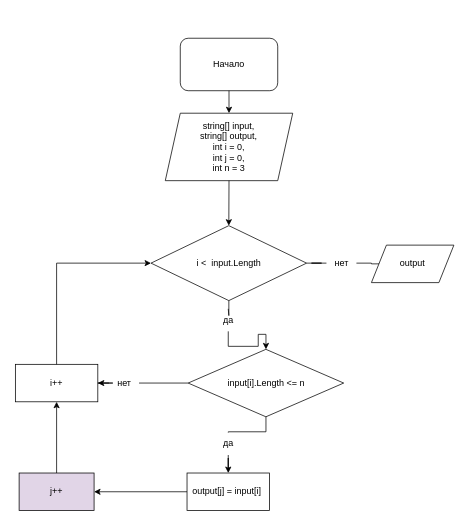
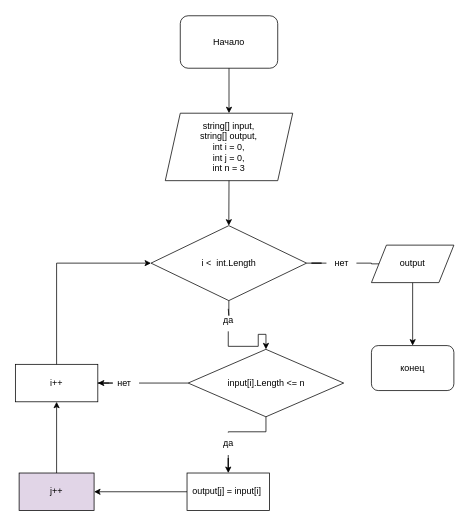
  <mxCell id="0" />
  <mxCell id="1" parent="0" />
- <mxCell id="2" value="Начало" style="rounded=1;whiteSpace=wrap;html=1;" vertex="1" parent="1"><mxGeometry x="240" y="50" width="130" height="70" as="geometry" /></mxCell>
+ <mxCell id="2" value="Начало" style="rounded=1;whiteSpace=wrap;html=1;" vertex="1" parent="1"><mxGeometry x="240" y="20" width="130" height="70" as="geometry" /></mxCell>
  <mxCell id="3" value="string[] input,&lt;br&gt;string[] output,&lt;br&gt;int i = 0,&lt;br&gt;int j = 0,&lt;br&gt;int n = 3" style="shape=parallelogram;perimeter=parallelogramPerimeter;whiteSpace=wrap;html=1;fixedSize=1;" vertex="1" parent="1"><mxGeometry x="220" y="150" width="170" height="90" as="geometry" /></mxCell>
  <mxCell id="4" value="" style="edgeStyle=orthogonalEdgeStyle;rounded=0;orthogonalLoop=1;jettySize=auto;html=1;startArrow=none;" edge="1" parent="1" source="22" target="8"><mxGeometry relative="1" as="geometry" /></mxCell>
  <mxCell id="5" value="" style="edgeStyle=orthogonalEdgeStyle;rounded=0;orthogonalLoop=1;jettySize=auto;html=1;startArrow=none;" edge="1" parent="1" source="24" target="14"><mxGeometry relative="1" as="geometry" /></mxCell>
- <mxCell id="6" value="i &amp;lt; &amp;nbsp;input.Length" style="rhombus;whiteSpace=wrap;html=1;" vertex="1" parent="1"><mxGeometry x="201" y="300" width="207.5" height="100" as="geometry" /></mxCell>
+ <mxCell id="6" value="i &amp;lt; &amp;nbsp;int.Length" style="rhombus;whiteSpace=wrap;html=1;" vertex="1" parent="1"><mxGeometry x="201" y="300" width="207.5" height="100" as="geometry" /></mxCell>
+ <mxCell id="7" value="" style="edgeStyle=orthogonalEdgeStyle;rounded=0;orthogonalLoop=1;jettySize=auto;html=1;" edge="1" parent="1" source="8" target="9"><mxGeometry relative="1" as="geometry" /></mxCell>
  <mxCell id="8" value="output" style="shape=parallelogram;perimeter=parallelogramPerimeter;whiteSpace=wrap;html=1;fixedSize=1;" vertex="1" parent="1"><mxGeometry x="495" y="326" width="110" height="50" as="geometry" /></mxCell>
+ <mxCell id="9" value="конец" style="rounded=1;whiteSpace=wrap;html=1;" vertex="1" parent="1"><mxGeometry x="495" y="460" width="110" height="60" as="geometry" /></mxCell>
  <mxCell id="10" value="" style="endArrow=classic;html=1;rounded=0;exitX=0.5;exitY=1;exitDx=0;exitDy=0;entryX=0.5;entryY=0;entryDx=0;entryDy=0;" edge="1" parent="1" source="2" target="3"><mxGeometry width="50" height="50" relative="1" as="geometry"><mxPoint x="355" y="390" as="sourcePoint" /><mxPoint x="405" y="340" as="targetPoint" /></mxGeometry></mxCell>
  <mxCell id="11" value="" style="endArrow=classic;html=1;rounded=0;exitX=0.5;exitY=1;exitDx=0;exitDy=0;entryX=0.5;entryY=0;entryDx=0;entryDy=0;" edge="1" parent="1" source="3" target="6"><mxGeometry width="50" height="50" relative="1" as="geometry"><mxPoint x="355" y="390" as="sourcePoint" /><mxPoint x="405" y="340" as="targetPoint" /></mxGeometry></mxCell>
  <mxCell id="12" value="" style="edgeStyle=orthogonalEdgeStyle;rounded=0;orthogonalLoop=1;jettySize=auto;html=1;startArrow=none;" edge="1" parent="1" source="28" target="15"><mxGeometry relative="1" as="geometry" /></mxCell>
  <mxCell id="13" value="" style="edgeStyle=orthogonalEdgeStyle;rounded=0;orthogonalLoop=1;jettySize=auto;html=1;startArrow=none;" edge="1" parent="1" source="26" target="16"><mxGeometry relative="1" as="geometry" /></mxCell>
  <mxCell id="14" value="input[i].Length &amp;lt;= n" style="rhombus;whiteSpace=wrap;html=1;" vertex="1" parent="1"><mxGeometry x="250.5" y="465" width="207.5" height="90" as="geometry" /></mxCell>
  <mxCell id="15" value="output[j] = input[i]&amp;nbsp;" style="whiteSpace=wrap;html=1;" vertex="1" parent="1"><mxGeometry x="249" y="630" width="110" height="50" as="geometry" /></mxCell>
  <mxCell id="16" value="i++" style="whiteSpace=wrap;html=1;" vertex="1" parent="1"><mxGeometry x="20" y="485" width="110" height="50" as="geometry" /></mxCell>
  <mxCell id="17" value="" style="endArrow=classic;html=1;rounded=0;exitX=0.5;exitY=0;exitDx=0;exitDy=0;entryX=0;entryY=0.5;entryDx=0;entryDy=0;edgeStyle=orthogonalEdgeStyle;" edge="1" parent="1" source="16" target="6"><mxGeometry width="50" height="50" relative="1" as="geometry"><mxPoint x="355" y="410" as="sourcePoint" /><mxPoint x="405" y="360" as="targetPoint" /></mxGeometry></mxCell>
  <mxCell id="18" value="j++" style="rounded=0;whiteSpace=wrap;html=1;fillColor=#e1d5e7;" vertex="1" parent="1"><mxGeometry x="25" y="630" width="100" height="50" as="geometry" /></mxCell>
  <mxCell id="19" value="" style="endArrow=classic;html=1;rounded=0;exitX=0;exitY=0.5;exitDx=0;exitDy=0;entryX=1;entryY=0.5;entryDx=0;entryDy=0;" edge="1" parent="1" source="15" target="18"><mxGeometry width="50" height="50" relative="1" as="geometry"><mxPoint x="395" y="410" as="sourcePoint" /><mxPoint x="445" y="360" as="targetPoint" /></mxGeometry></mxCell>
  <mxCell id="20" value="" style="endArrow=classic;html=1;rounded=0;exitX=0.5;exitY=0;exitDx=0;exitDy=0;entryX=0.5;entryY=1;entryDx=0;entryDy=0;" edge="1" parent="1" source="18" target="16"><mxGeometry width="50" height="50" relative="1" as="geometry"><mxPoint x="395" y="410" as="sourcePoint" /><mxPoint x="445" y="360" as="targetPoint" /></mxGeometry></mxCell>
  <mxCell id="21" value="" style="edgeStyle=orthogonalEdgeStyle;rounded=0;orthogonalLoop=1;jettySize=auto;html=1;endArrow=none;" edge="1" parent="1" source="6" target="22"><mxGeometry relative="1" as="geometry"><mxPoint x="409" y="350" as="sourcePoint" /><mxPoint x="505" y="351" as="targetPoint" /></mxGeometry></mxCell>
  <mxCell id="22" value="нет" style="text;html=1;align=center;verticalAlign=middle;resizable=0;points=[];autosize=1;strokeColor=none;fillColor=none;" vertex="1" parent="1"><mxGeometry x="435" y="335" width="40" height="30" as="geometry" /></mxCell>
  <mxCell id="23" value="" style="edgeStyle=orthogonalEdgeStyle;rounded=0;orthogonalLoop=1;jettySize=auto;html=1;endArrow=none;" edge="1" parent="1" source="6" target="24"><mxGeometry relative="1" as="geometry"><mxPoint x="305" y="400" as="sourcePoint" /><mxPoint x="304" y="465" as="targetPoint" /></mxGeometry></mxCell>
  <mxCell id="24" value="да" style="text;html=1;align=center;verticalAlign=middle;resizable=0;points=[];autosize=1;strokeColor=none;fillColor=none;" vertex="1" parent="1"><mxGeometry x="284" y="411" width="40" height="30" as="geometry" /></mxCell>
  <mxCell id="25" value="" style="edgeStyle=orthogonalEdgeStyle;rounded=0;orthogonalLoop=1;jettySize=auto;html=1;endArrow=none;" edge="1" parent="1" source="14" target="26"><mxGeometry relative="1" as="geometry"><mxPoint x="201" y="510" as="sourcePoint" /><mxPoint x="130" y="510" as="targetPoint" /></mxGeometry></mxCell>
  <mxCell id="26" value="нет" style="text;html=1;align=center;verticalAlign=middle;resizable=0;points=[];autosize=1;strokeColor=none;fillColor=none;" vertex="1" parent="1"><mxGeometry x="145" y="495" width="40" height="30" as="geometry" /></mxCell>
  <mxCell id="27" value="" style="edgeStyle=orthogonalEdgeStyle;rounded=0;orthogonalLoop=1;jettySize=auto;html=1;endArrow=none;" edge="1" parent="1" source="14" target="28"><mxGeometry relative="1" as="geometry"><mxPoint x="304" y="555" as="sourcePoint" /><mxPoint x="304" y="630" as="targetPoint" /></mxGeometry></mxCell>
  <mxCell id="28" value="да" style="text;html=1;align=center;verticalAlign=middle;resizable=0;points=[];autosize=1;strokeColor=none;fillColor=none;" vertex="1" parent="1"><mxGeometry x="284" y="576" width="40" height="30" as="geometry" /></mxCell>
